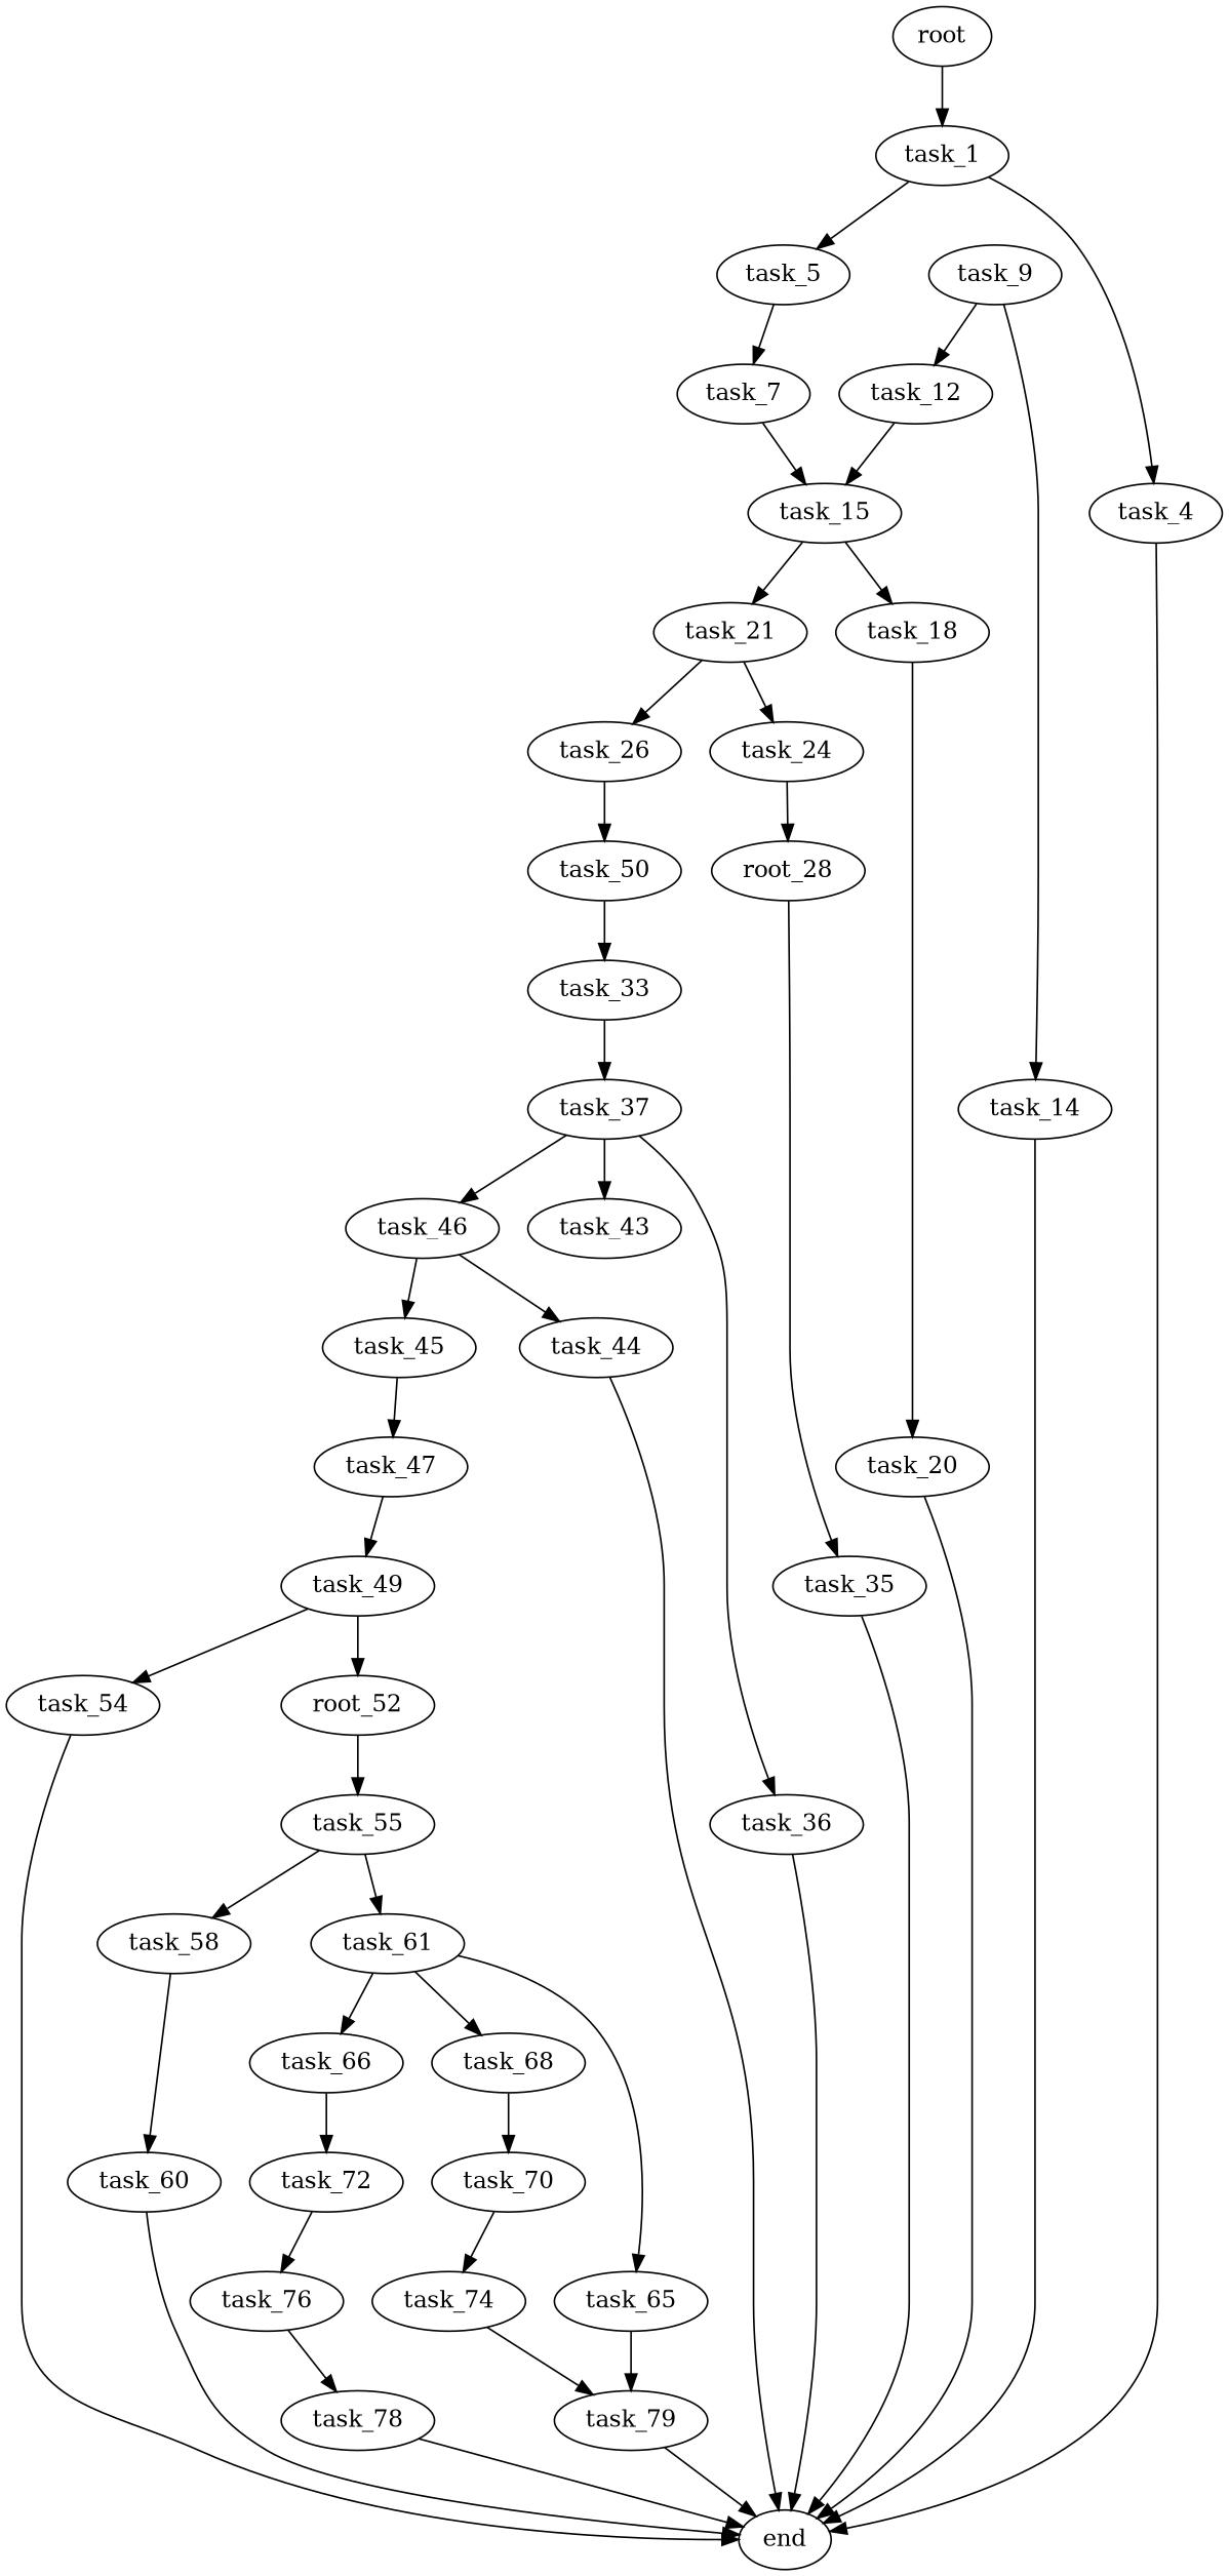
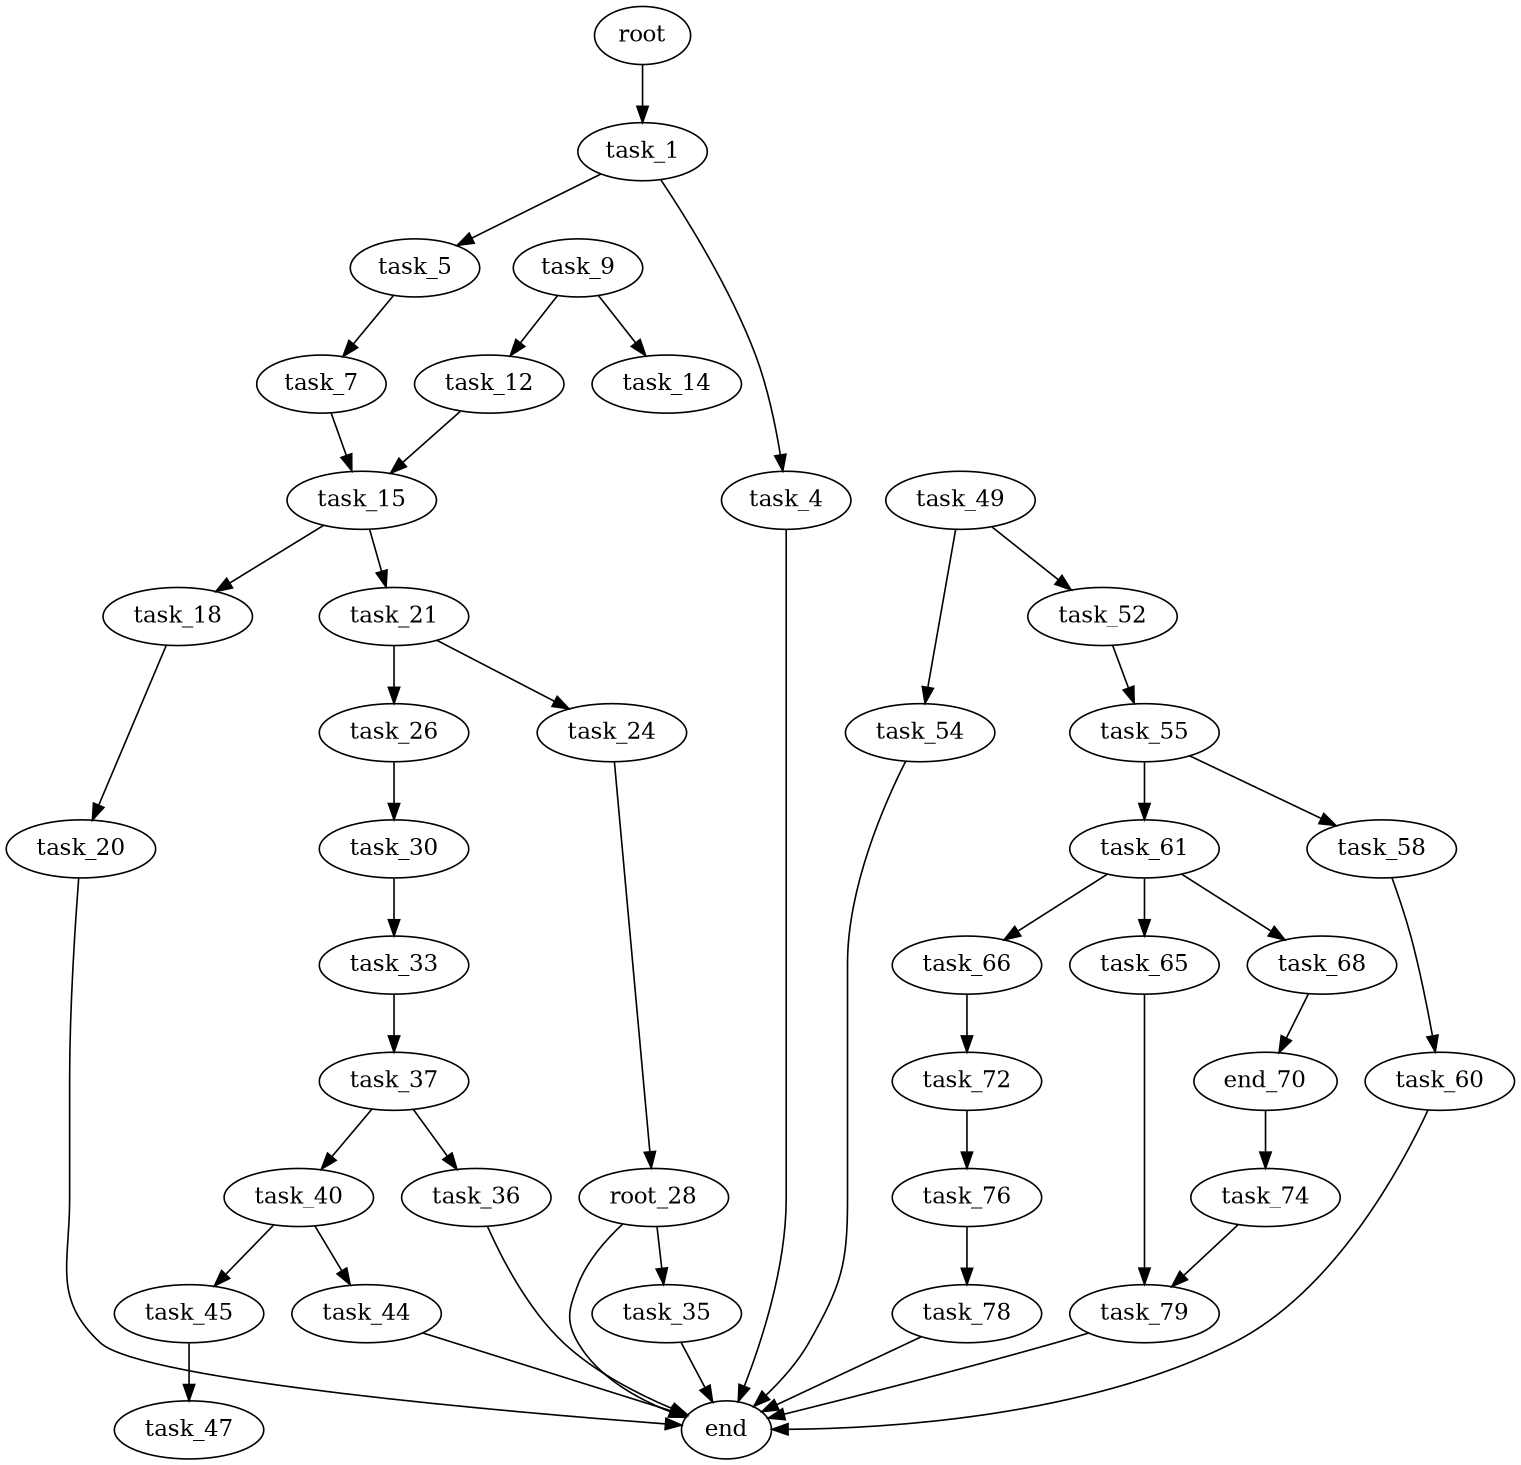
  digraph {
    root
    task_1
    task_4
    task_5
    end
    task_7
    task_15
    task_9
    task_12
    task_14
    task_18
    task_21
    task_20
    task_24
    task_26
    n16 [label=root_28]
-   task_30 [label=task_50]
+   task_30
    task_35
    task_33
    task_37
    task_36
-   task_40 [label=task_46]
-   task_43
+   task_40
    task_44
    task_45
    task_47
    task_49
-   task_52 [label=root_52]
+   task_52
    task_54
    task_55
    task_58
    task_61
    task_60
    task_65
    task_66
    task_68
    task_79
    task_72
-   task_70
+   task_70 [label=end_70]
    task_76
    task_74
    task_78
    root -> task_1
    task_1 -> task_4
    task_1 -> task_5
    task_4 -> end
    task_5 -> task_7
    task_7 -> task_15
    task_15 -> task_18
    task_15 -> task_21
    task_9 -> task_12
    task_9 -> task_14
    task_12 -> task_15
-   task_14 -> end
+   n16 -> end
    task_18 -> task_20
    task_21 -> task_24
    task_21 -> task_26
    task_20 -> end
    task_24 -> n16
    task_26 -> task_30
    n16 -> task_35
    task_30 -> task_33
    task_35 -> end
    task_33 -> task_37
    task_37 -> task_36
    task_37 -> task_40
-   task_37 -> task_43
    task_36 -> end
    task_40 -> task_44
    task_40 -> task_45
    task_44 -> end
    task_45 -> task_47
-   task_47 -> task_49
    task_49 -> task_52
    task_49 -> task_54
    task_52 -> task_55
    task_54 -> end
    task_55 -> task_58
    task_55 -> task_61
    task_58 -> task_60
    task_61 -> task_65
    task_61 -> task_66
    task_61 -> task_68
    task_60 -> end
    task_65 -> task_79
    task_66 -> task_72
    task_68 -> task_70
    task_79 -> end
    task_72 -> task_76
    task_70 -> task_74
    task_76 -> task_78
    task_74 -> task_79
    task_78 -> end
  }
